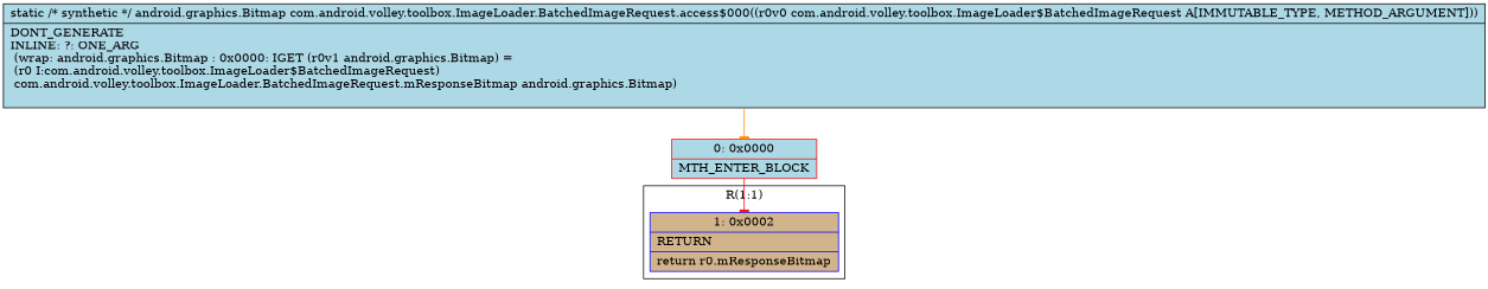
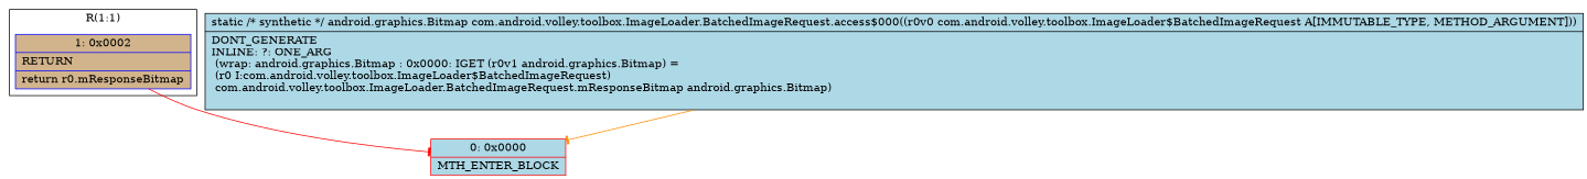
  digraph {
    node [shape=record style=filled fillcolor=lightblue]
    edge [arrowhead=tee]
    n1 [color=blue label="{1\:\ 0x0002|RETURN\l|return r0.mResponseBitmap\l}" fillcolor=tan]
    n2 [color=red label="{0\:\ 0x0000|MTH_ENTER_BLOCK\l}"]
    n3 [label="{static \/* synthetic *\/ android.graphics.Bitmap com.android.volley.toolbox.ImageLoader.BatchedImageRequest.access$000((r0v0 com.android.volley.toolbox.ImageLoader$BatchedImageRequest A[IMMUTABLE_TYPE, METHOD_ARGUMENT]))  | DONT_GENERATE\lINLINE: ?: ONE_ARG  \l  (wrap: android.graphics.Bitmap : 0x0000: IGET  (r0v1 android.graphics.Bitmap) = \l  (r0 I:com.android.volley.toolbox.ImageLoader$BatchedImageRequest)\l com.android.volley.toolbox.ImageLoader.BatchedImageRequest.mResponseBitmap android.graphics.Bitmap)\l\l}"]
    subgraph cluster_1 {
      label="R(1:1)"
      n1
    }
-   n2 -> n1 [color=red]
+   n1 -> n2 [color=red]
    n3 -> n2 [color=darkorange]
  }
